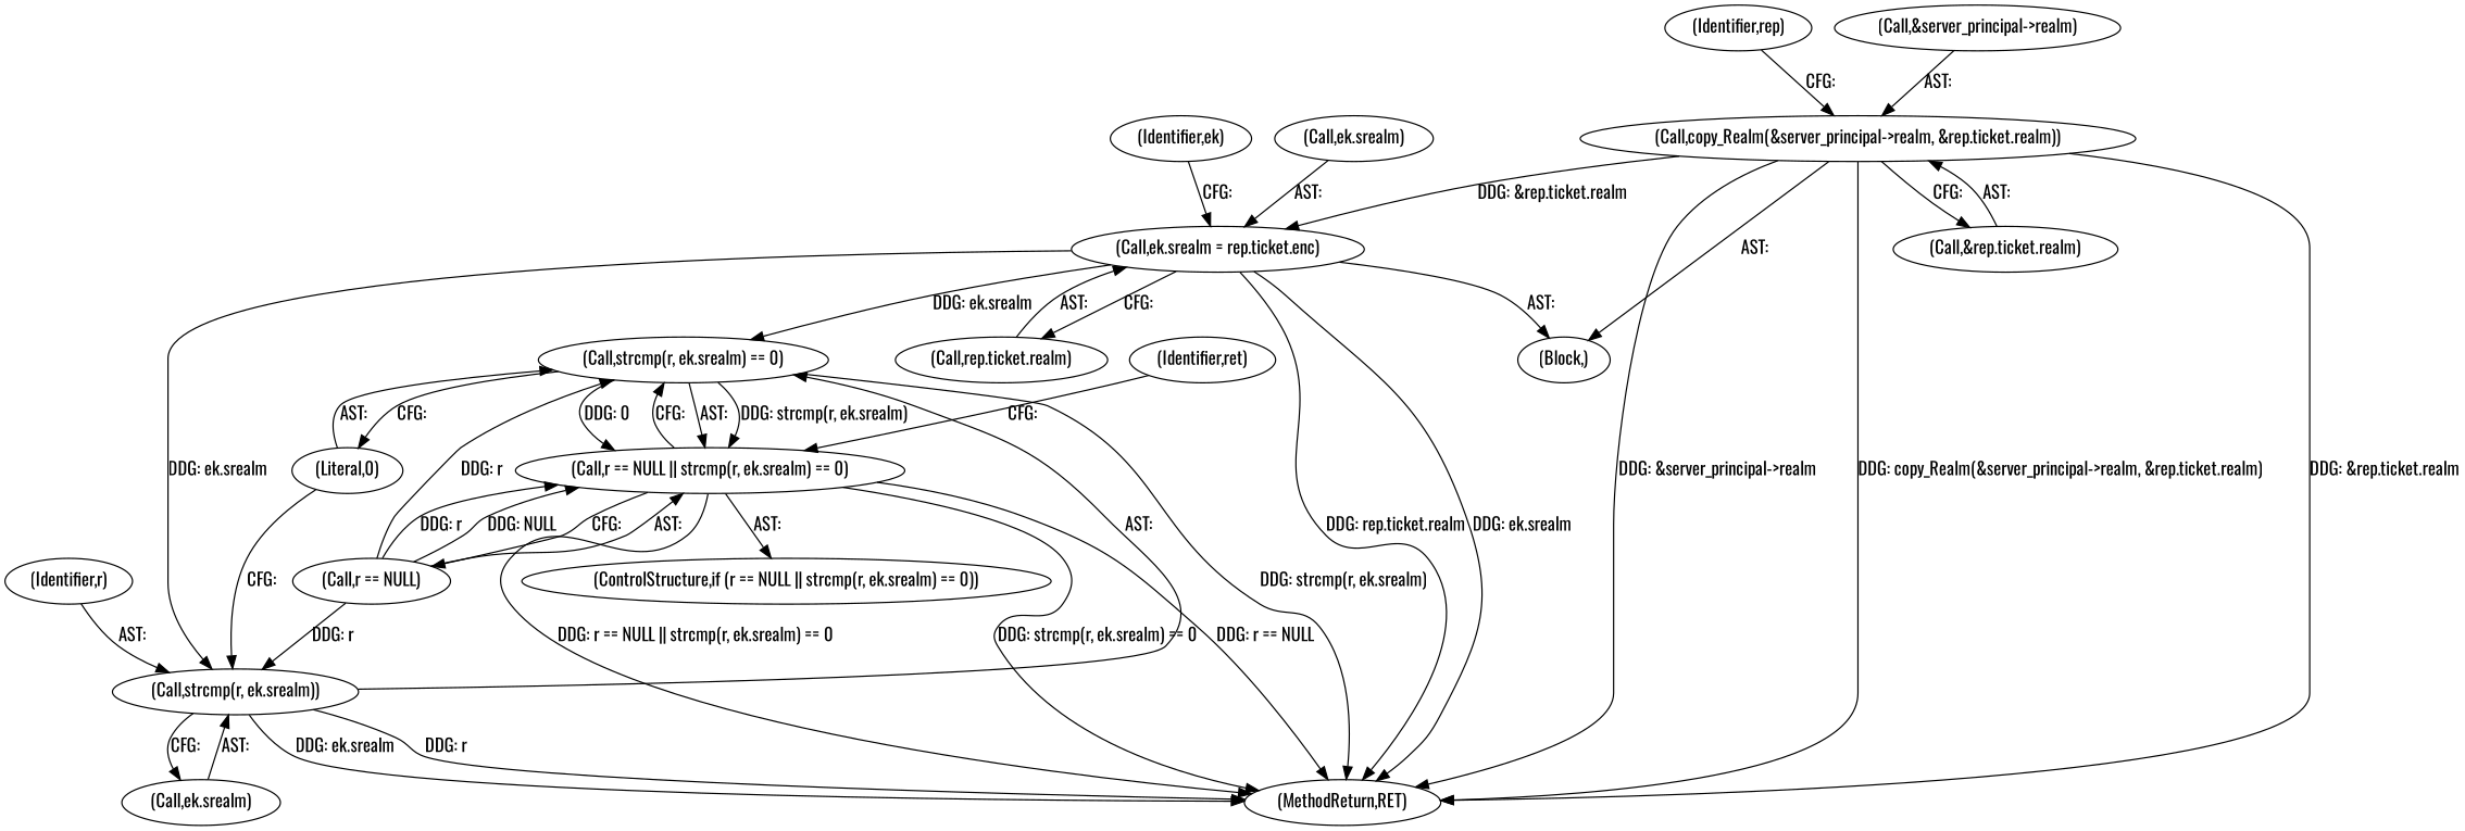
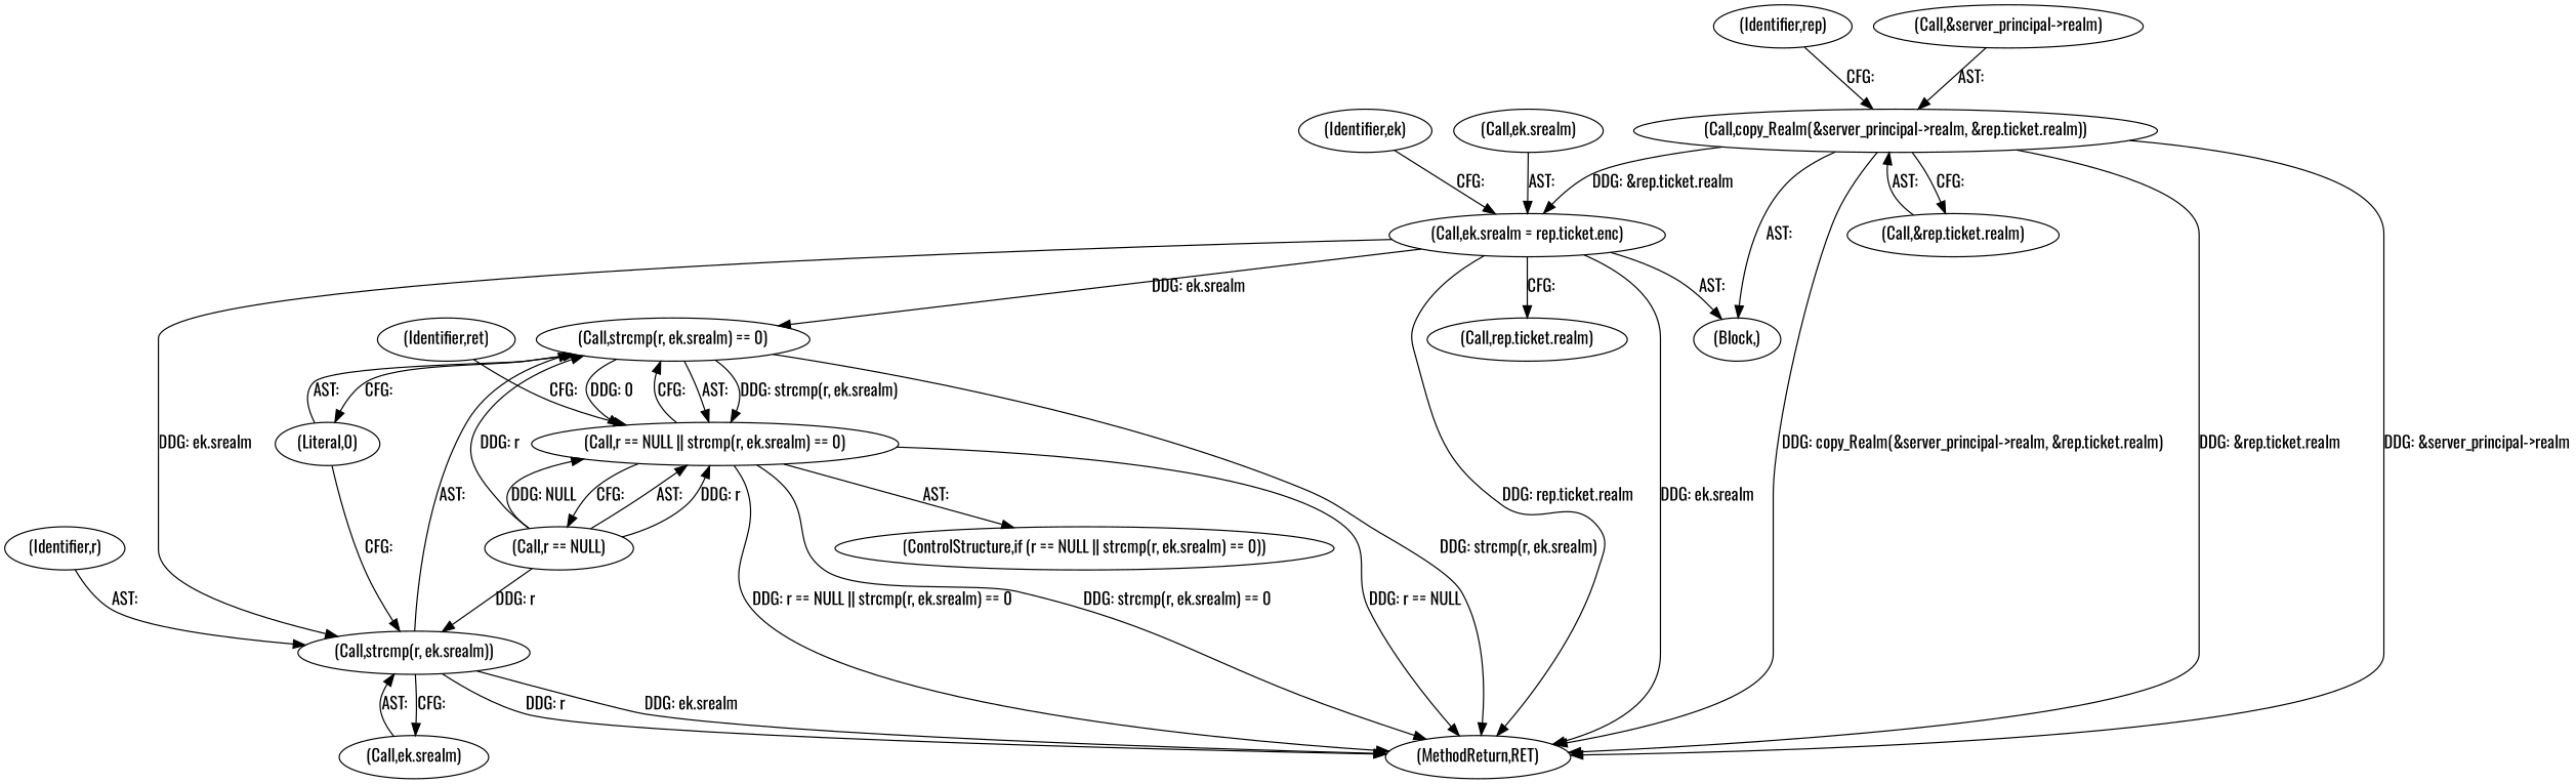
  digraph {
    fontname=Oswald
    node [fontname=Oswald]
    edge [fontname=Oswald]
    n1 [label="(Call,copy_Realm(&server_principal->realm, &rep.ticket.realm))"]
    n2 [label="(Call,ek.srealm = rep.ticket.enc)"]
    n3 [label="(Block,)"]
    n4 [label="(MethodReturn,RET)"]
    n5 [label="(Call,&rep.ticket.realm)"]
    n6 [label="(Call,strcmp(r, ek.srealm) == 0)"]
    n7 [label="(Call,strcmp(r, ek.srealm))"]
    n8 [label="(Call,rep.ticket.realm)"]
    n9 [label="(Call,r == NULL || strcmp(r, ek.srealm) == 0)"]
    n10 [label="(Literal,0)"]
    n11 [label="(Call,ek.srealm)"]
    n12 [label="(Call,r == NULL)"]
    n13 [label="(ControlStructure,if (r == NULL || strcmp(r, ek.srealm) == 0))"]
    n14 [label="(Identifier,rep)"]
    n15 [label="(Identifier,ek)"]
    n16 [label="(Identifier,ret)"]
    n17 [label="(Call,ek.srealm)"]
    n18 [label="(Identifier,r)"]
    n19 [label="(Call,&server_principal->realm)"]
    n1 -> n2 [label="DDG: &rep.ticket.realm"]
    n1 -> n3 [label="AST: "]
    n1 -> n4 [label="DDG: &server_principal->realm"]
    n1 -> n4 [label="DDG: copy_Realm(&server_principal->realm, &rep.ticket.realm)"]
    n1 -> n4 [label="DDG: &rep.ticket.realm"]
    n1 -> n5 [label="CFG: "]
    n2 -> n3 [label="AST: "]
    n2 -> n4 [label="DDG: rep.ticket.realm"]
    n2 -> n4 [label="DDG: ek.srealm"]
    n2 -> n6 [label="DDG: ek.srealm"]
    n2 -> n7 [label="DDG: ek.srealm"]
    n2 -> n8 [label="CFG: "]
    n5 -> n1 [label="AST: "]
    n6 -> n4 [label="DDG: strcmp(r, ek.srealm)"]
    n6 -> n9 [label="AST: "]
    n6 -> n9 [label="DDG: strcmp(r, ek.srealm)"]
    n6 -> n9 [label="DDG: 0"]
    n6 -> n10 [label="CFG: "]
    n7 -> n4 [label="DDG: ek.srealm"]
    n7 -> n4 [label="DDG: r"]
    n7 -> n6 [label="AST: "]
    n7 -> n11 [label="CFG: "]
-   n8 -> n2 [label="AST: "]
    n9 -> n4 [label="DDG: strcmp(r, ek.srealm) == 0"]
    n9 -> n4 [label="DDG: r == NULL"]
    n9 -> n4 [label="DDG: r == NULL || strcmp(r, ek.srealm) == 0"]
    n9 -> n6 [label="CFG: "]
    n9 -> n12 [label="CFG: "]
    n9 -> n13 [label="AST: "]
    n10 -> n6 [label="AST: "]
    n10 -> n7 [label="CFG: "]
    n11 -> n7 [label="AST: "]
    n12 -> n6 [label="DDG: r"]
    n12 -> n7 [label="DDG: r"]
    n12 -> n9 [label="AST: "]
    n12 -> n9 [label="DDG: r"]
    n12 -> n9 [label="DDG: NULL"]
    n14 -> n1 [label="CFG: "]
    n15 -> n2 [label="CFG: "]
    n16 -> n9 [label="CFG: "]
    n17 -> n2 [label="AST: "]
    n18 -> n7 [label="AST: "]
    n19 -> n1 [label="AST: "]
  }
